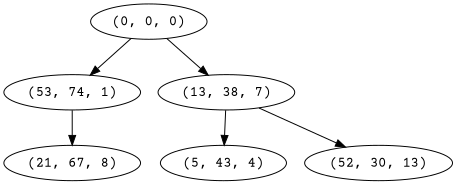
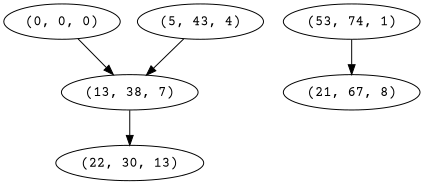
  digraph {
    fontname="Courier Prime"
    node [fontname="Courier Prime"]
    edge [fontname="Courier Prime"]
    "(0, 0, 0)"
    "(53, 74, 1)"
    "(13, 38, 7)"
    "(5, 43, 4)"
    n5 [label="(21, 67, 8)"]
-   "(22, 30, 13)" [label="(52, 30, 13)"]
-   "(0, 0, 0)" -> "(53, 74, 1)"
+   "(22, 30, 13)"
    "(0, 0, 0)" -> "(13, 38, 7)"
    "(53, 74, 1)" -> n5
    "(13, 38, 7)" -> "(22, 30, 13)"
-   "(13, 38, 7)" -> "(5, 43, 4)"
+   "(5, 43, 4)" -> "(13, 38, 7)"
  }
